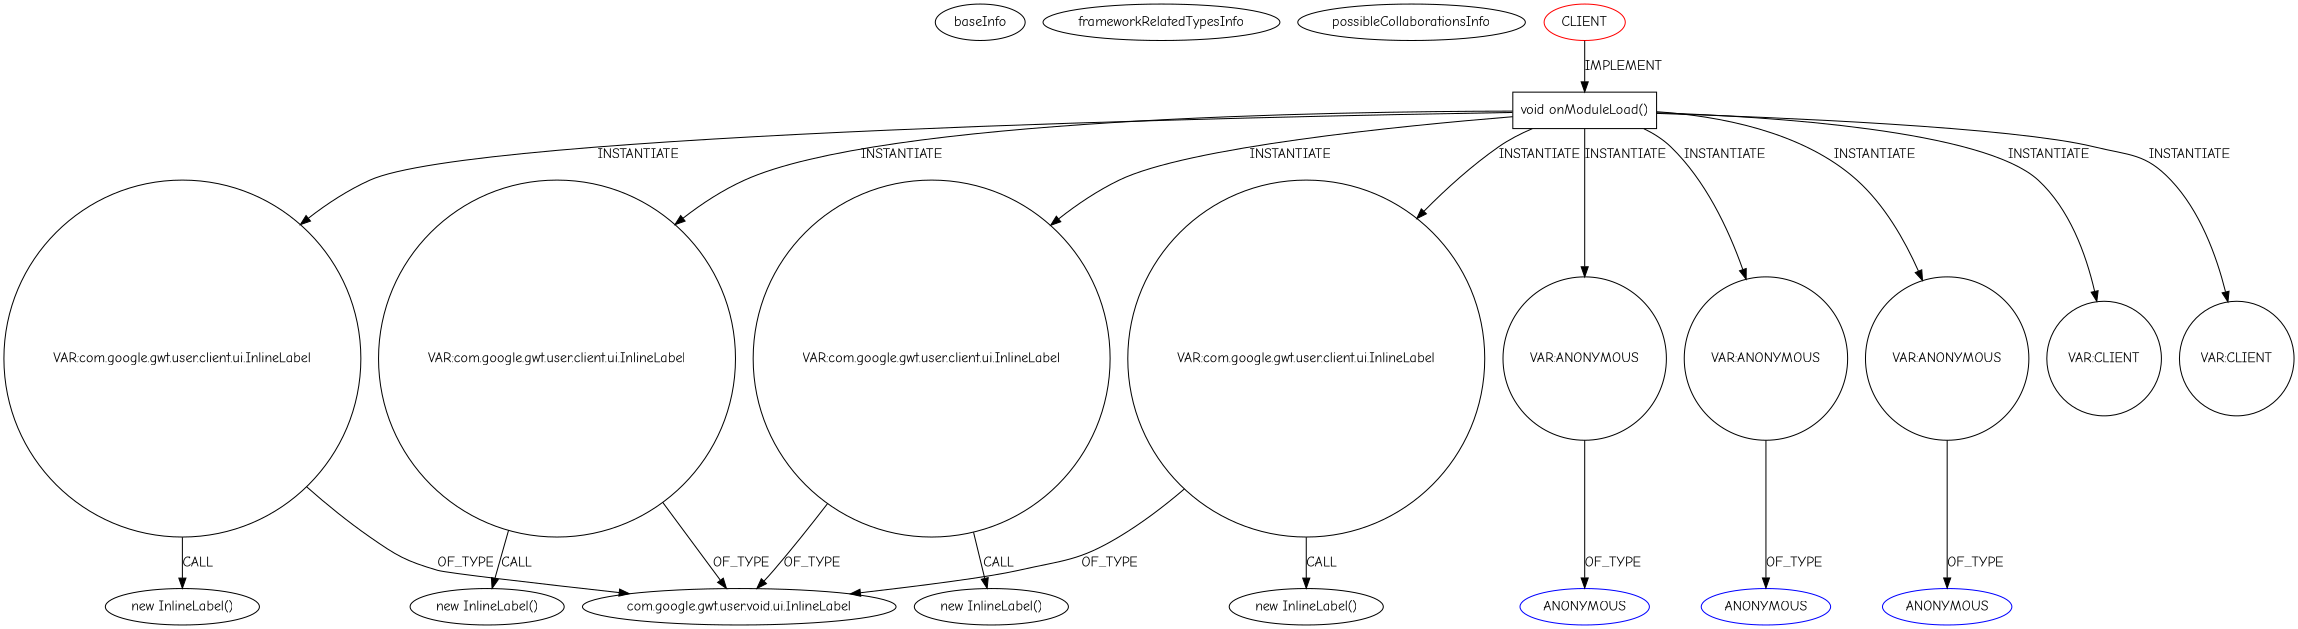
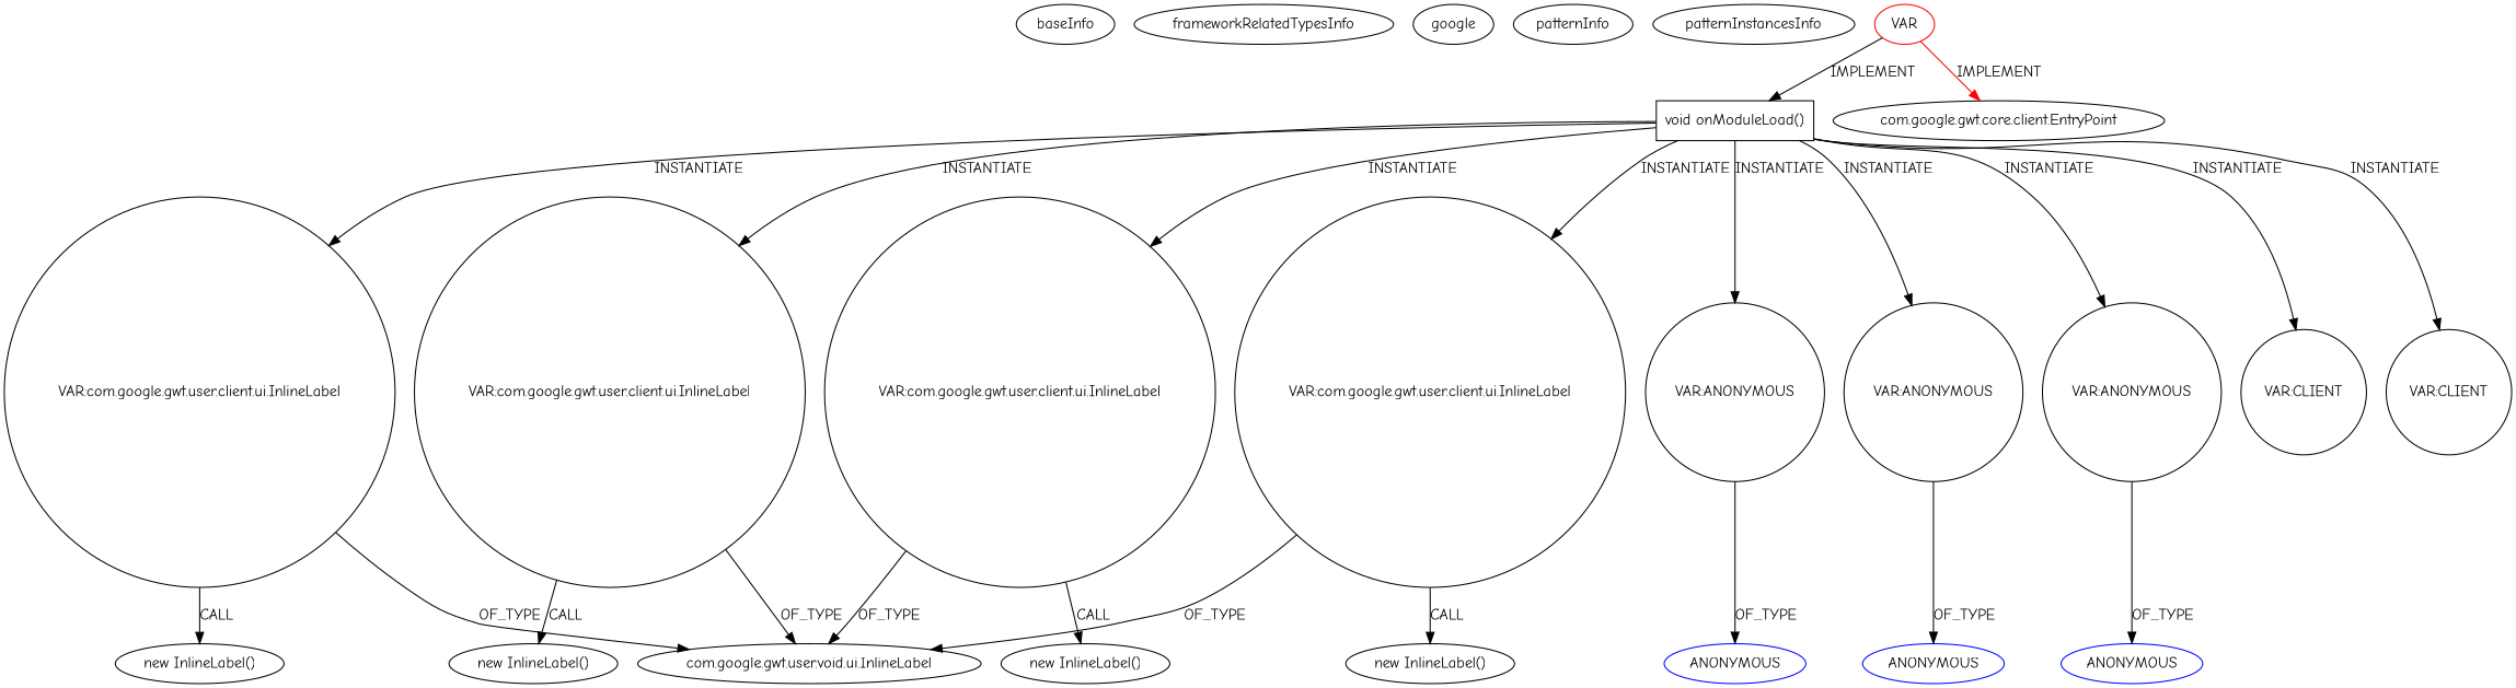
  digraph {
    fontname="Comic Neue"
    node [fontname="Comic Neue" isFrameworkType=false vertexType=VARIABLE_EXPRESION]
    edge [fontname="Comic Neue"]
    baseInfo [category=pattern graphId=1082 isAnonymous=false possibleRelation=false isFrameworkType="" vertexType=""]
    frameworkRelatedTypesInfo [0="com.google.gwt.core.client.EntryPoint" isFrameworkType="" vertexType=""]
-   possibleCollaborationsInfo [isFrameworkType="" vertexType=""]
+   possibleCollaborationsInfo [label=google isFrameworkType="" vertexType=""]
+   patternInfo [frequency=2.0 patternRootClient=0 isFrameworkType="" vertexType=""]
+   patternInstancesInfo [0="ashtonthomas-gwt-fast-touch-press~/ashtonthomas-gwt-fast-touch-press/gwt-fast-touch-press-master/src/io/ashton/fastpress/client/Gwt_fast_press.java~Gwt_fast_press~744" 1="nakaken0629-mezamashimailgwt~/nakaken0629-mezamashimailgwt/mezamashimailgwt-master/mezamashimailgwt/src/com/appspot/mezamashimailgwt/client/Mezamashimailgwt.java~Mezamashimailgwt~4116" isFrameworkType="" vertexType=""]
    n6 [label="new InlineLabel()" vertexType=CONSTRUCTOR_CALL]
    n7 [label="VAR:com.google.gwt.user.client.ui.InlineLabel" shape=circle]
    n8 [label="com.google.gwt.user.void.ui.InlineLabel" vertexType=FRAMEWORK_CLASS_TYPE]
    n9 [label="VAR:com.google.gwt.user.client.ui.InlineLabel" shape=circle]
    n10 [label="new InlineLabel()" vertexType=CONSTRUCTOR_CALL]
    n11 [label="VAR:com.google.gwt.user.client.ui.InlineLabel" shape=circle]
    n12 [label="new InlineLabel()" vertexType=CONSTRUCTOR_CALL]
    n13 [label="VAR:com.google.gwt.user.client.ui.InlineLabel" shape=circle]
    n14 [label="new InlineLabel()" vertexType=CONSTRUCTOR_CALL]
    n15 [label="void onModuleLoad()" shape=box vertexType=OVERRIDING_METHOD_DECLARATION]
    n16 [label="VAR:ANONYMOUS" shape=circle]
    n17 [label="VAR:ANONYMOUS" shape=circle]
    n18 [label="VAR:ANONYMOUS" shape=circle]
    n19 [label="VAR:CLIENT" shape=circle]
    n20 [label="VAR:CLIENT" shape=circle]
    n21 [color=blue label=ANONYMOUS vertexType=REFERENCE_ANONYMOUS_DECLARATION]
    n22 [color=blue label=ANONYMOUS vertexType=REFERENCE_ANONYMOUS_DECLARATION]
    n23 [color=blue label=ANONYMOUS vertexType=REFERENCE_ANONYMOUS_DECLARATION]
-   n24 [color=red label=CLIENT vertexType=ROOT_CLIENT_CLASS_DECLARATION]
+   n24 [color=red label=VAR vertexType=ROOT_CLIENT_CLASS_DECLARATION]
+   n25 [label="com.google.gwt.core.client.EntryPoint" vertexType=FRAMEWORK_INTERFACE_TYPE]
    n7 -> n6 [label=CALL]
    n7 -> n8 [label=OF_TYPE]
    n9 -> n8 [label=OF_TYPE]
    n9 -> n10 [label=CALL]
    n11 -> n8 [label=OF_TYPE]
    n11 -> n12 [label=CALL]
    n13 -> n8 [label=OF_TYPE]
    n13 -> n14 [label=CALL]
    n15 -> n7 [label=INSTANTIATE]
    n15 -> n9 [label=INSTANTIATE]
    n15 -> n11 [label=INSTANTIATE]
    n15 -> n13 [label=INSTANTIATE]
    n15 -> n16 [label=INSTANTIATE]
    n15 -> n17 [label=INSTANTIATE]
    n15 -> n18 [label=INSTANTIATE]
    n15 -> n19 [label=INSTANTIATE]
    n15 -> n20 [label=INSTANTIATE]
    n16 -> n21 [label=OF_TYPE]
    n17 -> n22 [label=OF_TYPE]
    n18 -> n23 [label=OF_TYPE]
    n24 -> n15 [label=IMPLEMENT]
+   n24 -> n25 [color=red label=IMPLEMENT]
  }
